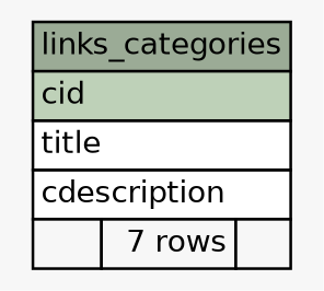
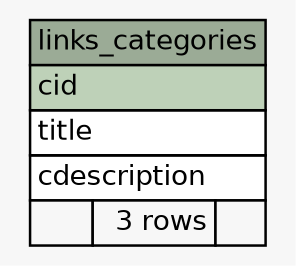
  digraph {
    bgcolor="#f7f7f7"
    fontname=Helvetica
    fontsize=11
    nodesep=0.18
    rankdir=RL
    ranksep=0.46
-   n1 [fontname=Helvetica fontsize=11 label=<     <TABLE BORDER="0" CELLBORDER="1" CELLSPACING="0" BGCOLOR="#ffffff">       <TR><TD COLSPAN="3" BGCOLOR="#9bab96" ALIGN="CENTER">links_categories</TD></TR>       <TR><TD PORT="cid" COLSPAN="3" BGCOLOR="#bed1b8" ALIGN="LEFT">cid</TD></TR>       <TR><TD PORT="title" COLSPAN="3" ALIGN="LEFT">title</TD></TR>       <TR><TD PORT="cdescription" COLSPAN="3" ALIGN="LEFT">cdescription</TD></TR>       <TR><TD ALIGN="LEFT" BGCOLOR="#f7f7f7">  </TD><TD ALIGN="RIGHT" BGCOLOR="#f7f7f7">7 rows</TD><TD ALIGN="RIGHT" BGCOLOR="#f7f7f7">  </TD></TR>     </TABLE>> shape=plaintext]
+   n1 [fontname=Helvetica fontsize=11 label=<     <TABLE BORDER="0" CELLBORDER="1" CELLSPACING="0" BGCOLOR="#ffffff">       <TR><TD COLSPAN="3" BGCOLOR="#9bab96" ALIGN="CENTER">links_categories</TD></TR>       <TR><TD PORT="cid" COLSPAN="3" BGCOLOR="#bed1b8" ALIGN="LEFT">cid</TD></TR>       <TR><TD PORT="title" COLSPAN="3" ALIGN="LEFT">title</TD></TR>       <TR><TD PORT="cdescription" COLSPAN="3" ALIGN="LEFT">cdescription</TD></TR>       <TR><TD ALIGN="LEFT" BGCOLOR="#f7f7f7">  </TD><TD ALIGN="RIGHT" BGCOLOR="#f7f7f7">3 rows</TD><TD ALIGN="RIGHT" BGCOLOR="#f7f7f7">  </TD></TR>     </TABLE>> shape=plaintext]
  }
